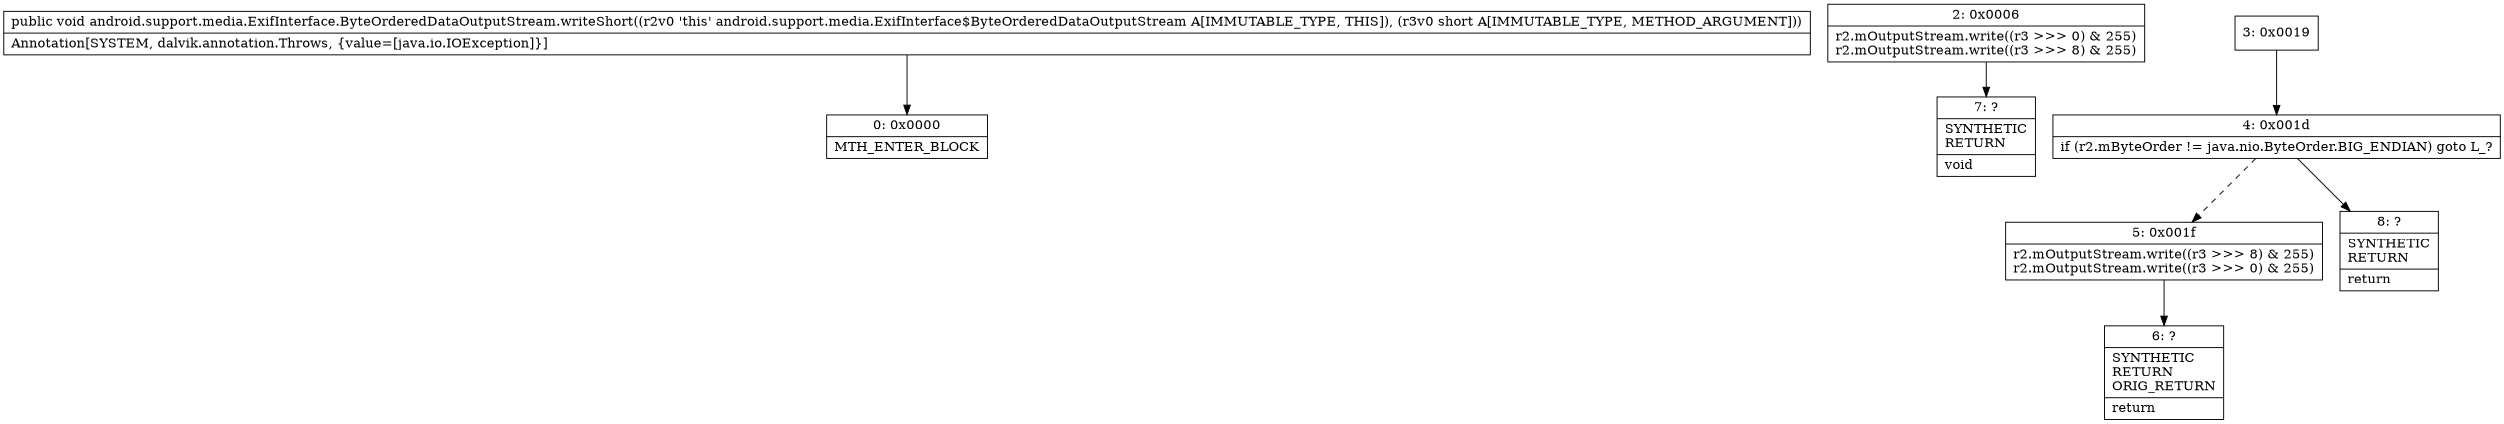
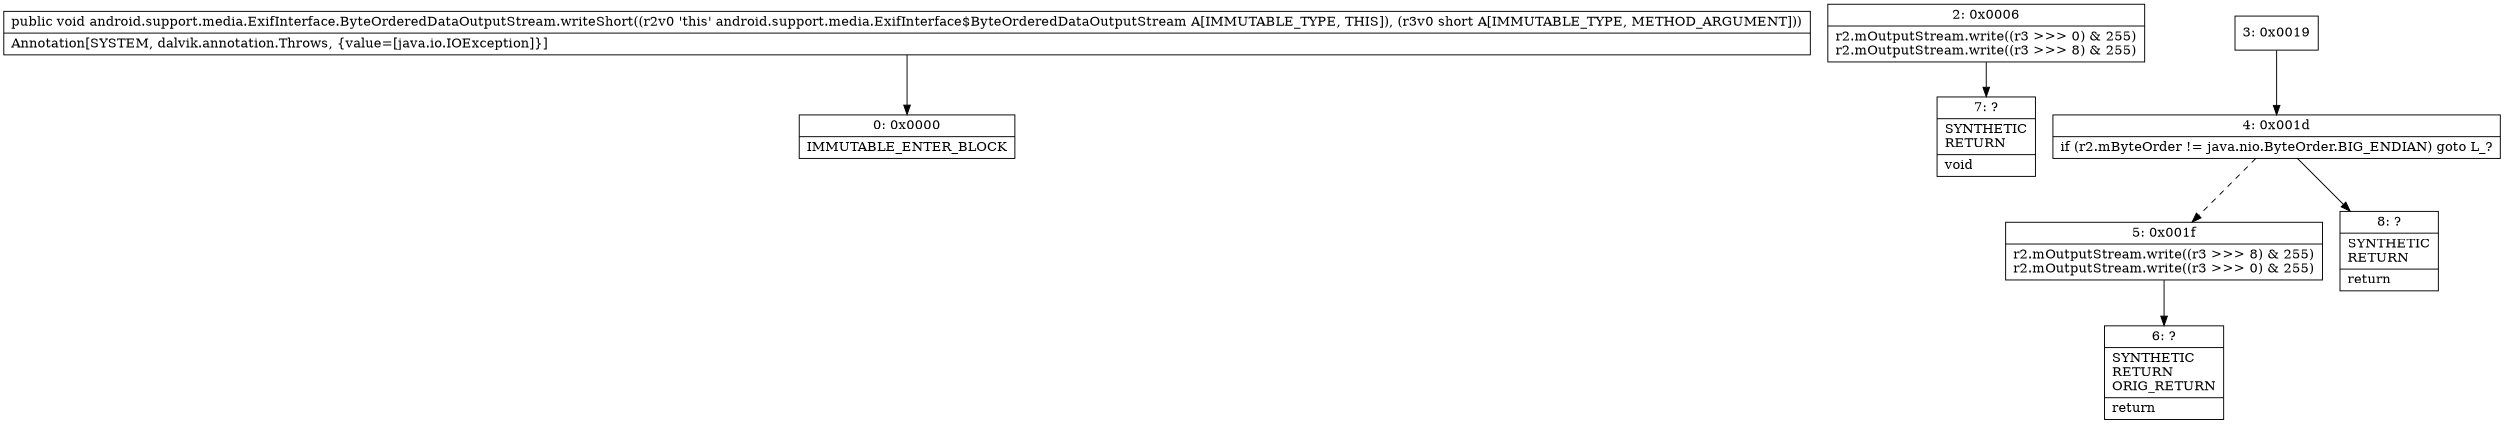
  digraph {
    node [shape=record]
-   n1 [label="{0\:\ 0x0000|MTH_ENTER_BLOCK\l}"]
+   n1 [label="{0\:\ 0x0000|IMMUTABLE_ENTER_BLOCK\l}"]
    n2 [label="{2\:\ 0x0006|r2.mOutputStream.write((r3 \>\>\> 0) & 255)\lr2.mOutputStream.write((r3 \>\>\> 8) & 255)\l}"]
    n3 [label="{7\:\ ?|SYNTHETIC\lRETURN\l|void\l}"]
    n4 [label="{3\:\ 0x0019}"]
    n5 [label="{4\:\ 0x001d|if (r2.mByteOrder != java.nio.ByteOrder.BIG_ENDIAN) goto L_?\l}"]
    n6 [label="{5\:\ 0x001f|r2.mOutputStream.write((r3 \>\>\> 8) & 255)\lr2.mOutputStream.write((r3 \>\>\> 0) & 255)\l}"]
    n7 [label="{8\:\ ?|SYNTHETIC\lRETURN\l|return\l}"]
    n8 [label="{6\:\ ?|SYNTHETIC\lRETURN\lORIG_RETURN\l|return\l}"]
    n9 [label="{public void android.support.media.ExifInterface.ByteOrderedDataOutputStream.writeShort((r2v0 'this' android.support.media.ExifInterface$ByteOrderedDataOutputStream A[IMMUTABLE_TYPE, THIS]), (r3v0 short A[IMMUTABLE_TYPE, METHOD_ARGUMENT]))  | Annotation[SYSTEM, dalvik.annotation.Throws, \{value=[java.io.IOException]\}]\l}"]
    n2 -> n3
    n4 -> n5
    n5 -> n6 [style=dashed]
    n5 -> n7
    n6 -> n8
    n9 -> n1
  }
